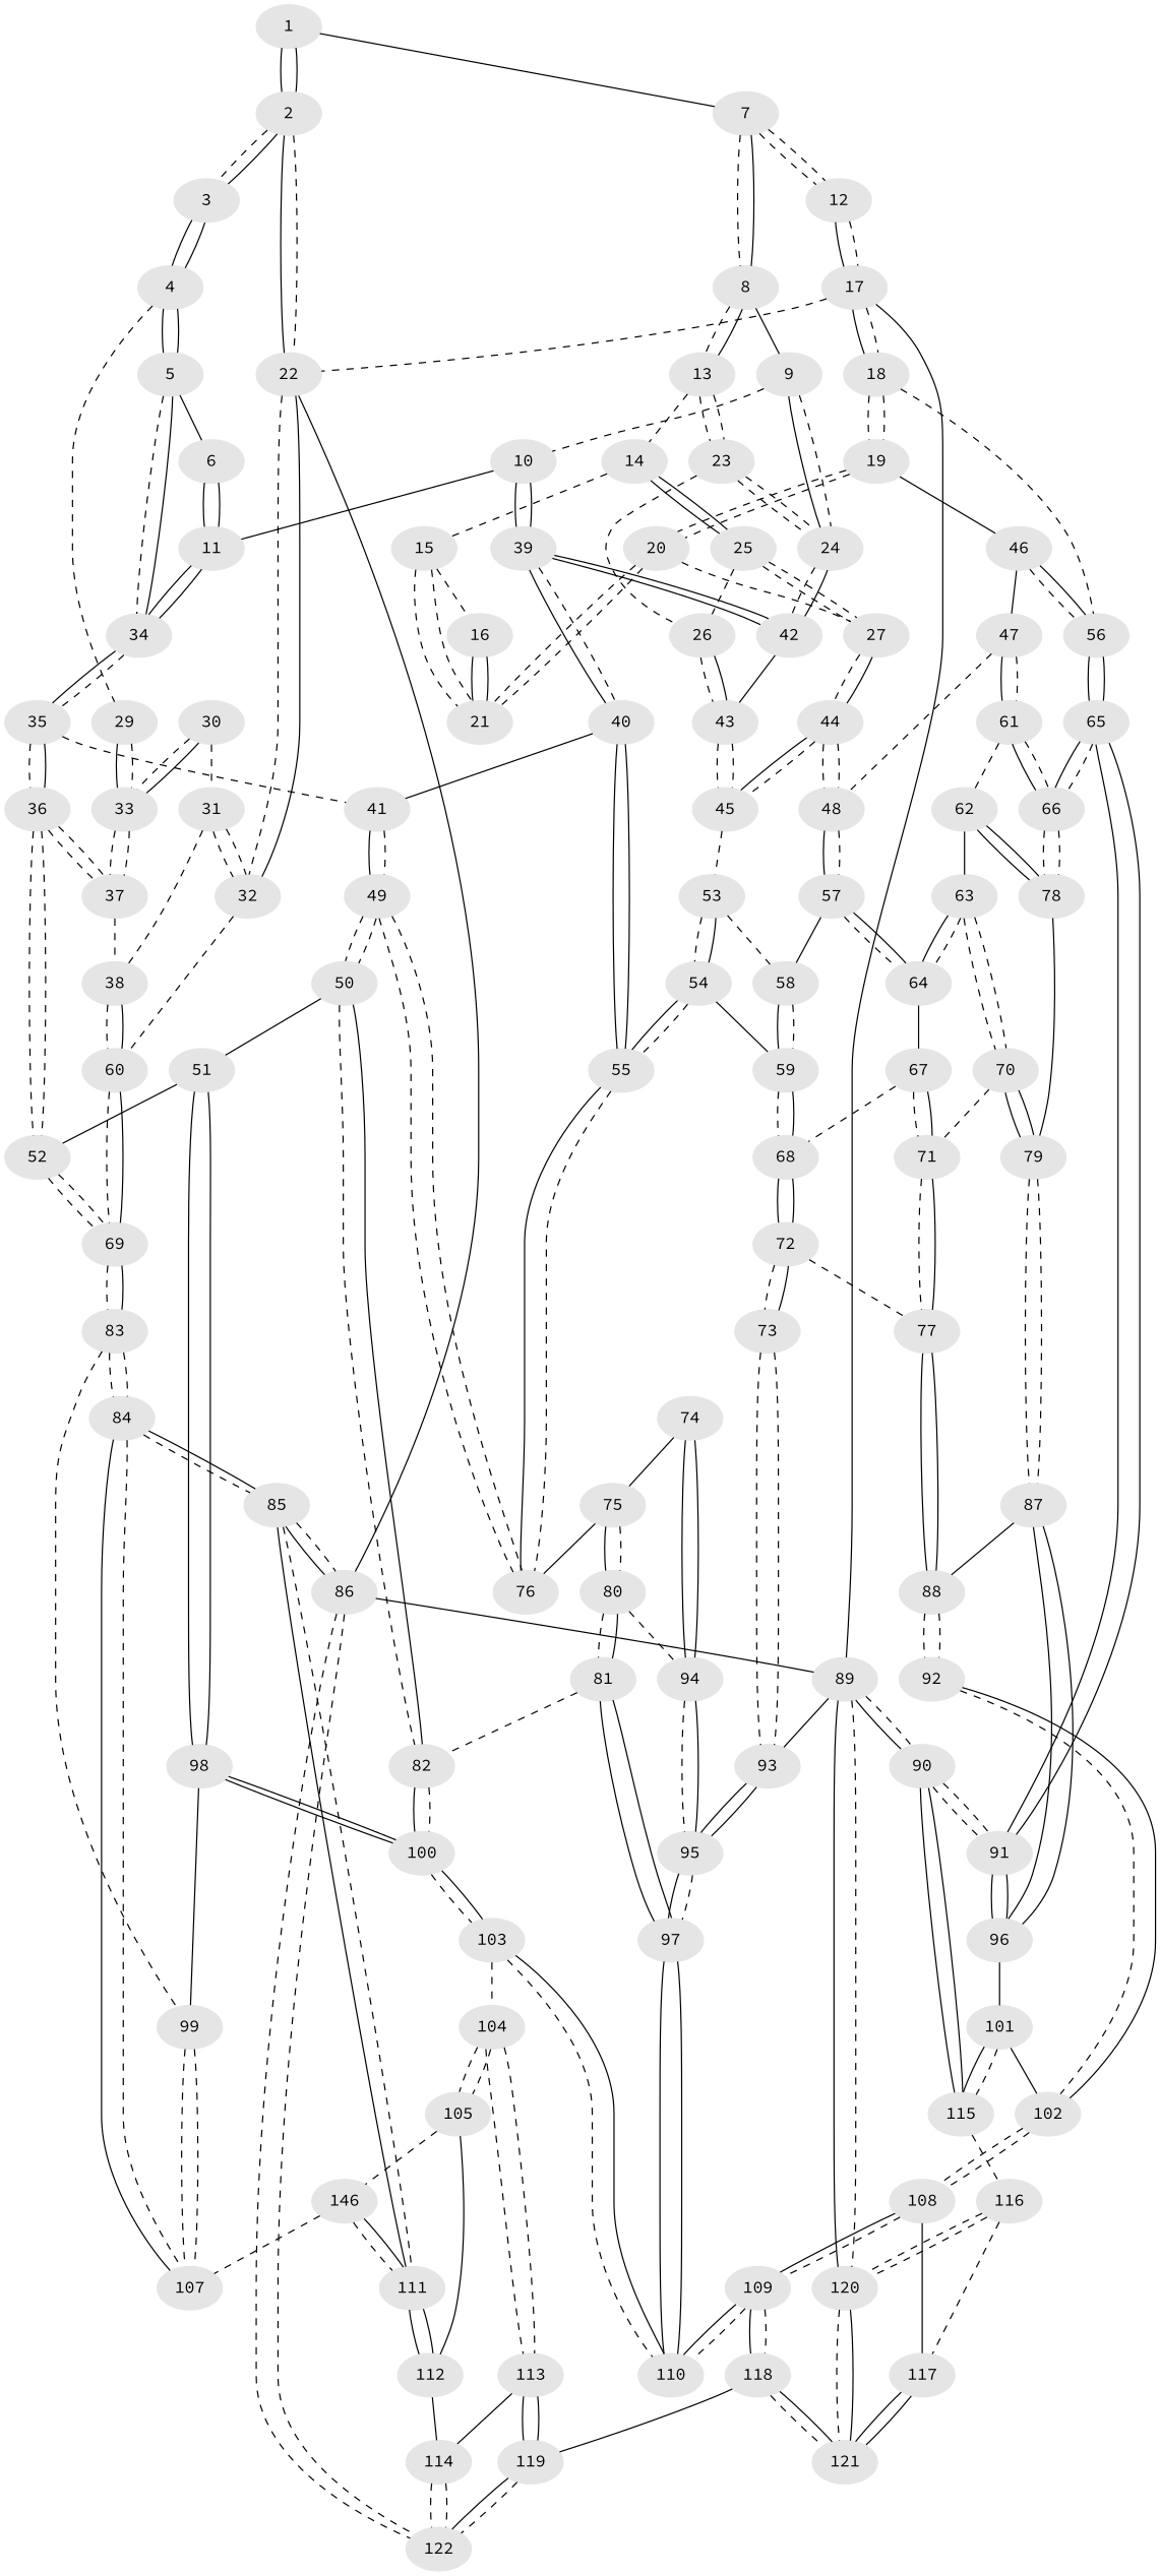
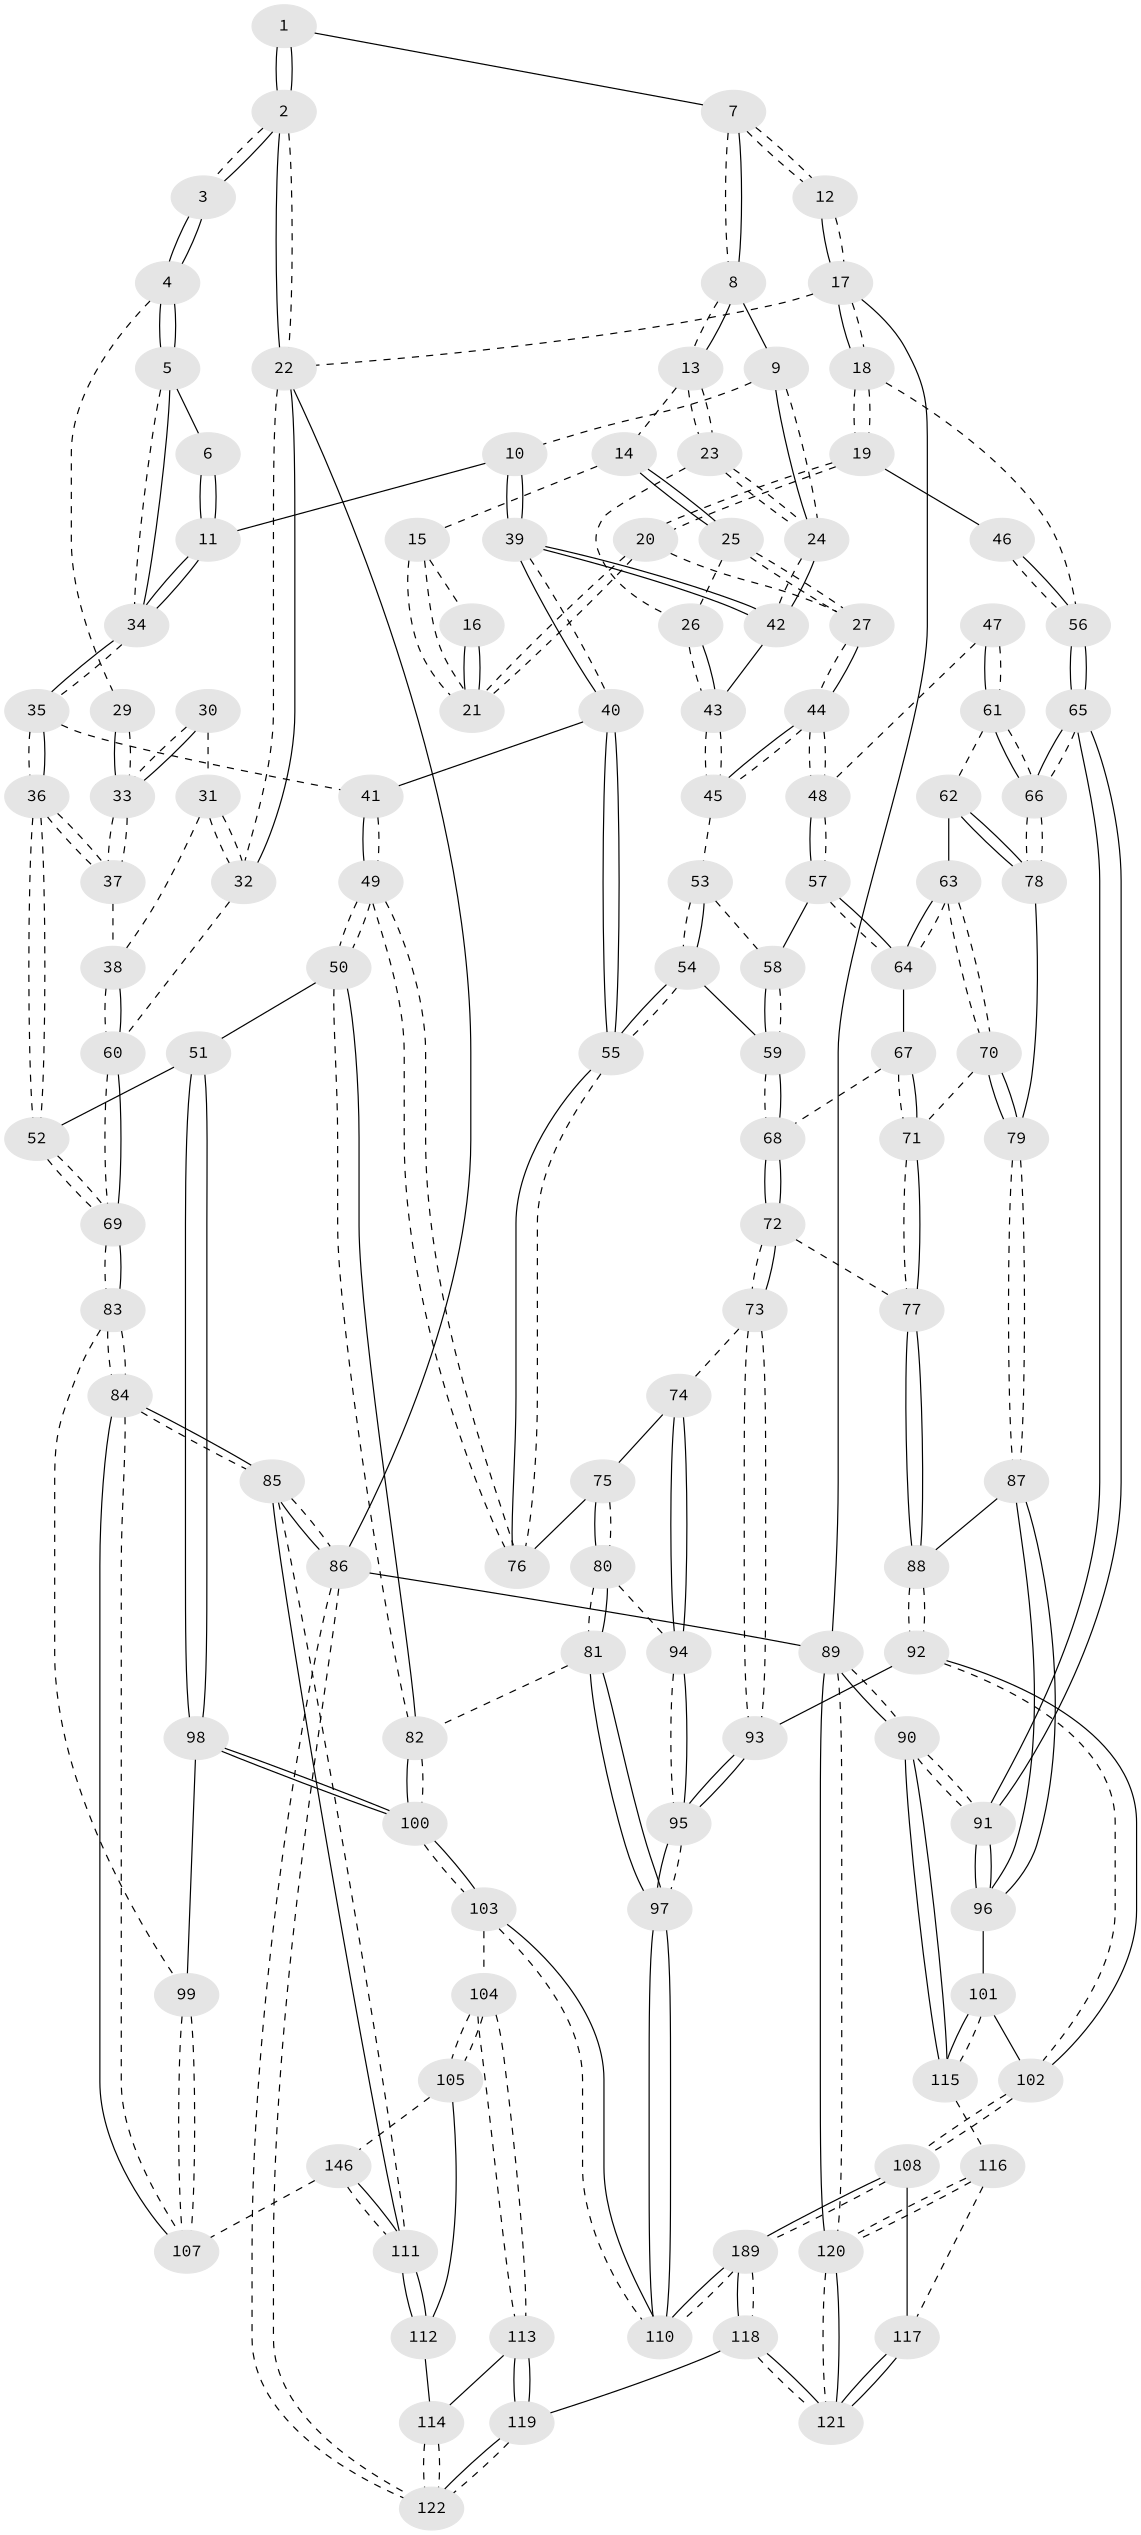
  graph {
    fontname="Source Code Pro"
    node [color=gray90 fontname="Source Code Pro" style=filled]
    edge [fontname="Source Code Pro" style=dashed]
    1
    2
    7
    3
    22
    8
    12
    4
    32
    86
    5
    29
    6
    34
    33
    11
    35
    9
    13
    17
    10
    24
    14
    23
    39
    42
    40
    18
    89
    15
    25
    26
    16
    21
    27
    19
    56
    90
    120
    20
    46
    65
    47
    44
    60
    122
    43
    45
    48
    30
    31
    37
    38
    69
    36
    41
    52
    49
    55
    76
    50
    53
    57
    54
    58
    61
    62
    66
    64
    51
    82
    98
    100
    99
    83
    59
    68
    91
    67
    72
    63
    78
    70
    79
    71
    96
    77
    73
    84
    87
    88
    74
    93
    75
    94
    95
    80
    81
    92
    97
    110
    103
    85
    107
    111
    112
    101
    102
    115
    121
    116
    108
    104
-   109
+   109 [label=189]
    117
    105
    113
    n118 [label=146]
    114
    119
    118
    1 -- 2 [style=solid]
    1 -- 2 [style=solid]
    1 -- 7 [style=solid]
    2 -- 3
    2 -- 3 [style=solid]
    2 -- 22 [style=solid]
    2 -- 22
    7 -- 8
    7 -- 8 [style=solid]
    7 -- 12
    7 -- 12
    3 -- 4 [style=solid]
    3 -- 4 [style=solid]
    22 -- 32
    22 -- 32 [style=solid]
    22 -- 86 [style=solid]
    8 -- 9 [style=solid]
    8 -- 13
    8 -- 13 [style=solid]
    12 -- 17 [style=solid]
    12 -- 17
    4 -- 5 [style=solid]
    4 -- 5 [style=solid]
    4 -- 29
    32 -- 60
    86 -- 89 [style=solid]
    86 -- 122
    86 -- 122
    5 -- 6 [style=solid]
    5 -- 34
    5 -- 34 [style=solid]
    29 -- 33 [style=solid]
    29 -- 33
    6 -- 11 [style=solid]
    6 -- 11 [style=solid]
    34 -- 35 [style=solid]
    34 -- 35
    33 -- 37
    33 -- 37
    11 -- 34 [style=solid]
    11 -- 34 [style=solid]
    35 -- 36
    35 -- 36 [style=solid]
    35 -- 41
    9 -- 10
    9 -- 24 [style=solid]
    9 -- 24
    13 -- 14
    13 -- 23
    13 -- 23
    17 -- 22
    17 -- 18 [style=solid]
    17 -- 18
    17 -- 89 [style=solid]
    10 -- 11 [style=solid]
    10 -- 39 [style=solid]
    10 -- 39 [style=solid]
    24 -- 42
    24 -- 42 [style=solid]
    14 -- 15
    14 -- 25 [style=solid]
    14 -- 25 [style=solid]
    23 -- 24
    23 -- 24
    23 -- 26
    39 -- 42 [style=solid]
    39 -- 42 [style=solid]
    39 -- 40 [style=solid]
    39 -- 40
    42 -- 43 [style=solid]
    40 -- 41 [style=solid]
    40 -- 55 [style=solid]
    40 -- 55 [style=solid]
    18 -- 19
    18 -- 19
    18 -- 56
    89 -- 90 [style=solid]
    89 -- 90
    89 -- 120 [style=solid]
    89 -- 120
    15 -- 16
    15 -- 21
    15 -- 21
    25 -- 26
    25 -- 27
    25 -- 27
    26 -- 43
    26 -- 43 [style=solid]
    16 -- 21 [style=solid]
    16 -- 21 [style=solid]
    27 -- 44
    27 -- 44 [style=solid]
    19 -- 20
    19 -- 20
    19 -- 46 [style=solid]
    56 -- 65 [style=solid]
    56 -- 65 [style=solid]
    90 -- 91
    90 -- 91
    90 -- 115 [style=solid]
    90 -- 115 [style=solid]
    120 -- 121
    120 -- 121 [style=solid]
    20 -- 21
    20 -- 21
    20 -- 27
    46 -- 56
    46 -- 56 [style=solid]
-   46 -- 47 [style=solid]
    65 -- 66 [style=solid]
    65 -- 66
    65 -- 91 [style=solid]
    65 -- 91 [style=solid]
    47 -- 48
    47 -- 61 [style=solid]
    47 -- 61
    44 -- 45 [style=solid]
    44 -- 45
    44 -- 48
    44 -- 48
    60 -- 69
    60 -- 69 [style=solid]
    43 -- 45
    43 -- 45
    45 -- 53
    48 -- 57 [style=solid]
    48 -- 57
    30 -- 33
    30 -- 33 [style=solid]
    30 -- 31
    31 -- 32
    31 -- 32
    31 -- 38
    37 -- 38
    38 -- 60
    38 -- 60 [style=solid]
    69 -- 83
    69 -- 83 [style=solid]
    36 -- 37
    36 -- 37
    36 -- 52
    36 -- 52
    41 -- 49 [style=solid]
    41 -- 49
    52 -- 69
    52 -- 69
    49 -- 76
    49 -- 76
    49 -- 50
    49 -- 50
    55 -- 76 [style=solid]
    55 -- 76
    50 -- 51 [style=solid]
    50 -- 82
    50 -- 82 [style=solid]
    53 -- 54
    53 -- 54 [style=solid]
    53 -- 58
    57 -- 58 [style=solid]
    57 -- 64
    57 -- 64 [style=solid]
    54 -- 55 [style=solid]
    54 -- 55
    54 -- 59 [style=solid]
    58 -- 59 [style=solid]
    58 -- 59
    61 -- 62
    61 -- 66 [style=solid]
    61 -- 66
    62 -- 63 [style=solid]
    62 -- 78 [style=solid]
    62 -- 78 [style=solid]
    66 -- 78
    66 -- 78
    64 -- 67 [style=solid]
    51 -- 52 [style=solid]
    51 -- 98 [style=solid]
    51 -- 98 [style=solid]
    82 -- 100 [style=solid]
    82 -- 100
    98 -- 100 [style=solid]
    98 -- 100 [style=solid]
    98 -- 99 [style=solid]
    100 -- 103
    100 -- 103 [style=solid]
    99 -- 107
    99 -- 107
    83 -- 99
    83 -- 84
    83 -- 84
    59 -- 68
    59 -- 68 [style=solid]
    68 -- 72 [style=solid]
    68 -- 72 [style=solid]
    91 -- 96 [style=solid]
    91 -- 96 [style=solid]
    67 -- 68
    67 -- 71
    67 -- 71 [style=solid]
    72 -- 77
    72 -- 73
    72 -- 73 [style=solid]
    63 -- 64 [style=solid]
    63 -- 64
    63 -- 70
    63 -- 70
    78 -- 79 [style=solid]
    70 -- 79 [style=solid]
    70 -- 79 [style=solid]
    70 -- 71
    79 -- 87
    79 -- 87
    71 -- 77
    71 -- 77 [style=solid]
    96 -- 101 [style=solid]
    77 -- 88 [style=solid]
    77 -- 88 [style=solid]
+   73 -- 74
    73 -- 93
    73 -- 93
    84 -- 85
    84 -- 85 [style=solid]
    84 -- 107 [style=solid]
    84 -- 107
    87 -- 96 [style=solid]
    87 -- 96 [style=solid]
    87 -- 88 [style=solid]
    88 -- 92
    88 -- 92
    74 -- 75 [style=solid]
    74 -- 94 [style=solid]
    74 -- 94 [style=solid]
    93 -- 95 [style=solid]
    93 -- 95 [style=solid]
    75 -- 76 [style=solid]
    75 -- 80 [style=solid]
    75 -- 80
    94 -- 95
    94 -- 95 [style=solid]
    95 -- 97 [style=solid]
    95 -- 97
    80 -- 94
    80 -- 81
    80 -- 81 [style=solid]
    81 -- 82
    81 -- 97 [style=solid]
    81 -- 97 [style=solid]
-   89 -- 93 [style=solid]
+   92 -- 93 [style=solid]
    92 -- 102
    92 -- 102 [style=solid]
    97 -- 110 [style=solid]
    97 -- 110 [style=solid]
    103 -- 110
    103 -- 110 [style=solid]
    103 -- 104
    85 -- 86 [style=solid]
    85 -- 86
    85 -- 111 [style=solid]
    85 -- 111
    111 -- 112 [style=solid]
    111 -- 112 [style=solid]
    112 -- 114 [style=solid]
    101 -- 102 [style=solid]
    101 -- 115 [style=solid]
    101 -- 115
    102 -- 108
    102 -- 108
    115 -- 116
    116 -- 120
    116 -- 120
    116 -- 117
    108 -- 109 [style=solid]
    108 -- 109
    108 -- 117 [style=solid]
    104 -- 105
    104 -- 105
    104 -- 113
    104 -- 113
    109 -- 110 [style=solid]
    109 -- 110
    109 -- 118 [style=solid]
    109 -- 118
    117 -- 121 [style=solid]
    117 -- 121 [style=solid]
    105 -- 112 [style=solid]
    105 -- n118
    113 -- 114 [style=solid]
    113 -- 119 [style=solid]
    113 -- 119 [style=solid]
    n118 -- 107
    n118 -- 111
    n118 -- 111 [style=solid]
    114 -- 122
    114 -- 122
    119 -- 122 [style=solid]
    119 -- 122
    118 -- 121
    118 -- 121 [style=solid]
    118 -- 119 [style=solid]
  }
